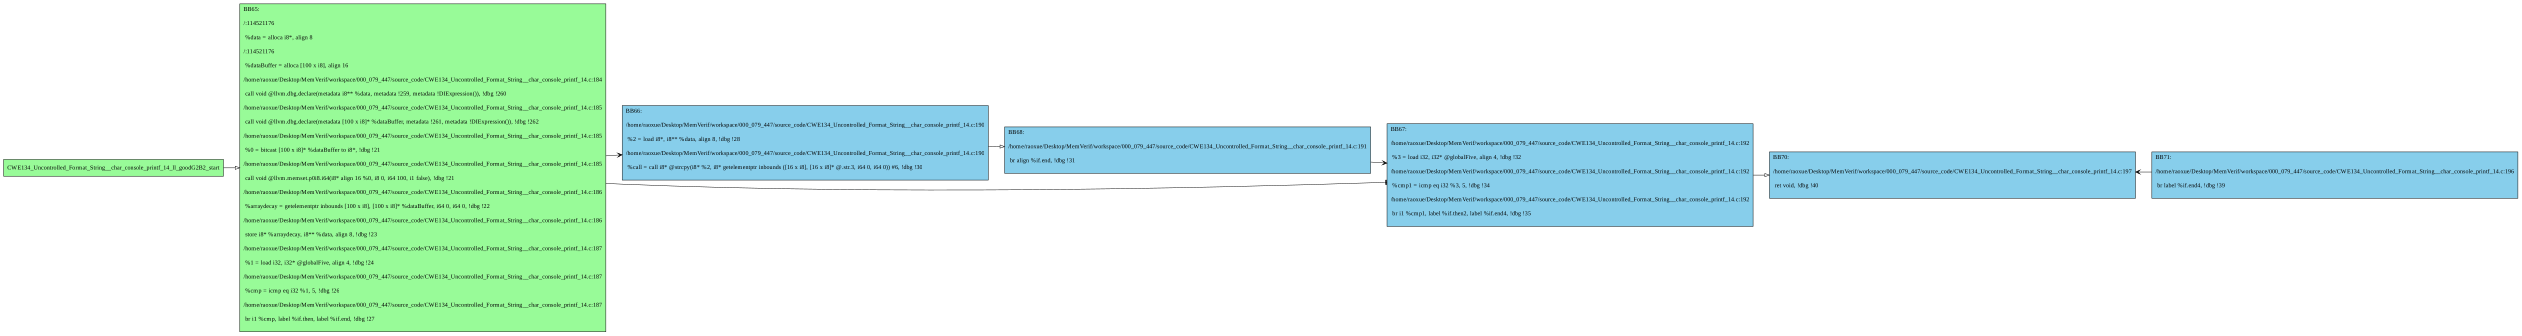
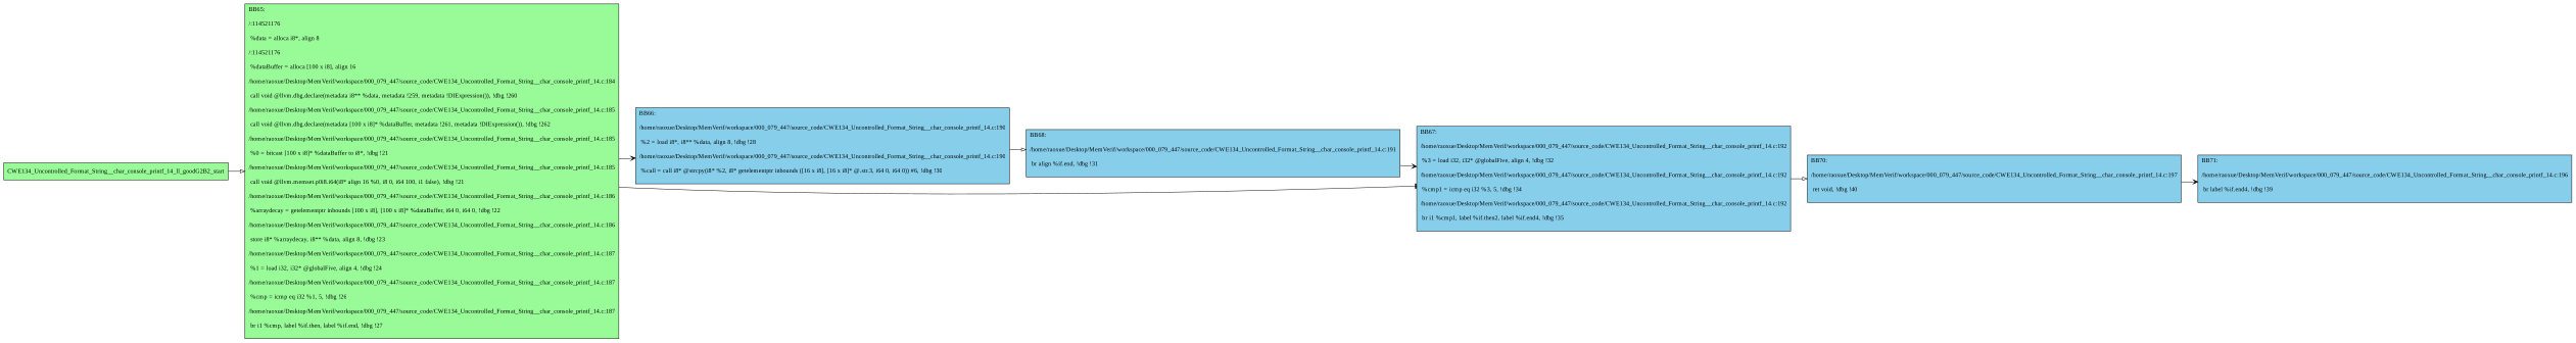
  digraph {
    fontname="Liberation Serif"
    rankdir=LR
    node [fillcolor=skyblue fontname="Liberation Serif" shape=record style=filled]
    edge [arrowhead=onormal fontname="Liberation Serif"]
    n1 [fillcolor=palegreen label="{CWE134_Uncontrolled_Format_String__char_console_printf_14_ll_goodG2B2_start}"]
    n2 [fillcolor=palegreen label="{BB65:\l\l/:114521176\l\n  %data = alloca i8*, align 8\l\n/:114521176\l\n  %dataBuffer = alloca [100 x i8], align 16\l\n/home/raoxue/Desktop/MemVerif/workspace/000_079_447/source_code/CWE134_Uncontrolled_Format_String__char_console_printf_14.c:184\l\n  call void @llvm.dbg.declare(metadata i8** %data, metadata !259, metadata !DIExpression()), !dbg !260\l\n/home/raoxue/Desktop/MemVerif/workspace/000_079_447/source_code/CWE134_Uncontrolled_Format_String__char_console_printf_14.c:185\l\n  call void @llvm.dbg.declare(metadata [100 x i8]* %dataBuffer, metadata !261, metadata !DIExpression()), !dbg !262\l\n/home/raoxue/Desktop/MemVerif/workspace/000_079_447/source_code/CWE134_Uncontrolled_Format_String__char_console_printf_14.c:185\l\n  %0 = bitcast [100 x i8]* %dataBuffer to i8*, !dbg !21\l\n/home/raoxue/Desktop/MemVerif/workspace/000_079_447/source_code/CWE134_Uncontrolled_Format_String__char_console_printf_14.c:185\l\n  call void @llvm.memset.p0i8.i64(i8* align 16 %0, i8 0, i64 100, i1 false), !dbg !21\l\n/home/raoxue/Desktop/MemVerif/workspace/000_079_447/source_code/CWE134_Uncontrolled_Format_String__char_console_printf_14.c:186\l\n  %arraydecay = getelementptr inbounds [100 x i8], [100 x i8]* %dataBuffer, i64 0, i64 0, !dbg !22\l\n/home/raoxue/Desktop/MemVerif/workspace/000_079_447/source_code/CWE134_Uncontrolled_Format_String__char_console_printf_14.c:186\l\n  store i8* %arraydecay, i8** %data, align 8, !dbg !23\l\n/home/raoxue/Desktop/MemVerif/workspace/000_079_447/source_code/CWE134_Uncontrolled_Format_String__char_console_printf_14.c:187\l\n  %1 = load i32, i32* @globalFive, align 4, !dbg !24\l\n/home/raoxue/Desktop/MemVerif/workspace/000_079_447/source_code/CWE134_Uncontrolled_Format_String__char_console_printf_14.c:187\l\n  %cmp = icmp eq i32 %1, 5, !dbg !26\l\n/home/raoxue/Desktop/MemVerif/workspace/000_079_447/source_code/CWE134_Uncontrolled_Format_String__char_console_printf_14.c:187\l\n  br i1 %cmp, label %if.then, label %if.end, !dbg !27\l\n}"]
    n3 [label="{BB66:\l\l/home/raoxue/Desktop/MemVerif/workspace/000_079_447/source_code/CWE134_Uncontrolled_Format_String__char_console_printf_14.c:190\l\n  %2 = load i8*, i8** %data, align 8, !dbg !28\l\n/home/raoxue/Desktop/MemVerif/workspace/000_079_447/source_code/CWE134_Uncontrolled_Format_String__char_console_printf_14.c:190\l\n  %call = call i8* @strcpy(i8* %2, i8* getelementptr inbounds ([16 x i8], [16 x i8]* @.str.3, i64 0, i64 0)) #6, !dbg !30\l\n}"]
    n4 [label="{BB67:\l\l/home/raoxue/Desktop/MemVerif/workspace/000_079_447/source_code/CWE134_Uncontrolled_Format_String__char_console_printf_14.c:192\l\n  %3 = load i32, i32* @globalFive, align 4, !dbg !32\l\n/home/raoxue/Desktop/MemVerif/workspace/000_079_447/source_code/CWE134_Uncontrolled_Format_String__char_console_printf_14.c:192\l\n  %cmp1 = icmp eq i32 %3, 5, !dbg !34\l\n/home/raoxue/Desktop/MemVerif/workspace/000_079_447/source_code/CWE134_Uncontrolled_Format_String__char_console_printf_14.c:192\l\n  br i1 %cmp1, label %if.then2, label %if.end4, !dbg !35\l\n}"]
    n5 [label="{BB68:\l\l/home/raoxue/Desktop/MemVerif/workspace/000_079_447/source_code/CWE134_Uncontrolled_Format_String__char_console_printf_14.c:191\l\n  br align %if.end, !dbg !31\l\n}"]
    n6 [label="{BB70:\l\l/home/raoxue/Desktop/MemVerif/workspace/000_079_447/source_code/CWE134_Uncontrolled_Format_String__char_console_printf_14.c:197\l\n  ret void, !dbg !40\l\n}"]
    n7 [label="{BB71:\l\l/home/raoxue/Desktop/MemVerif/workspace/000_079_447/source_code/CWE134_Uncontrolled_Format_String__char_console_printf_14.c:196\l\n  br label %if.end4, !dbg !39\l\n}"]
    n1 -> n2
    n2 -> n3 [arrowhead=vee]
    n2 -> n4 [arrowhead=tee]
    n3 -> n5
    n4 -> n6
    n5 -> n4 [arrowhead=vee]
-   n7 -> n6 [arrowhead=vee]
+   n6 -> n7 [arrowhead=vee]
  }
